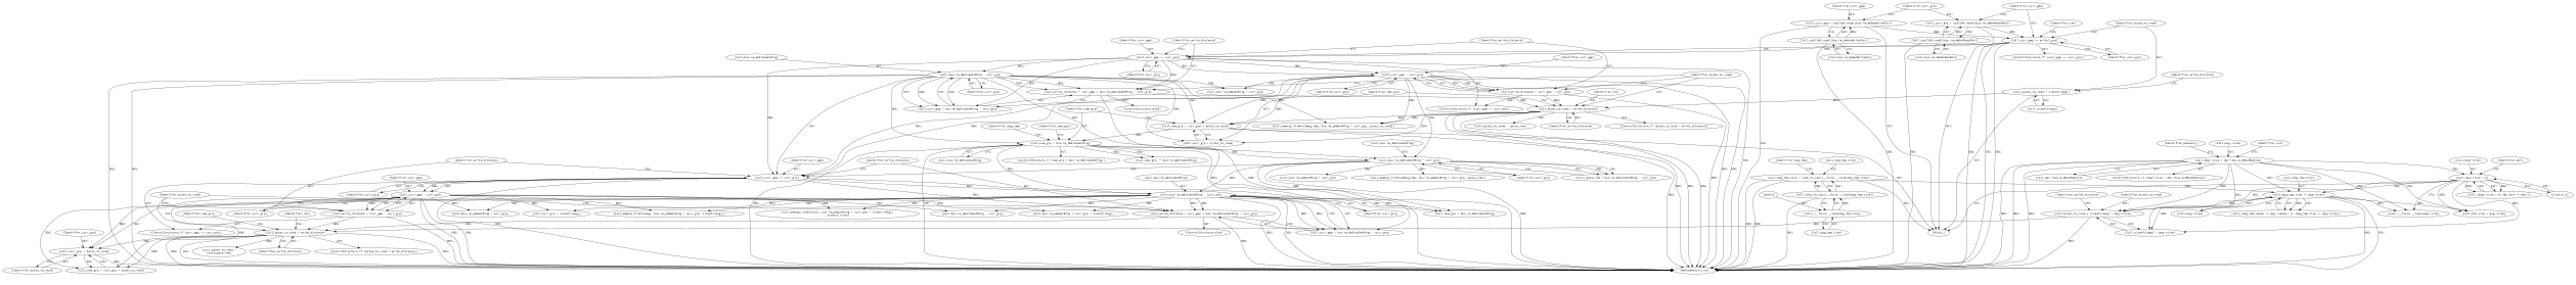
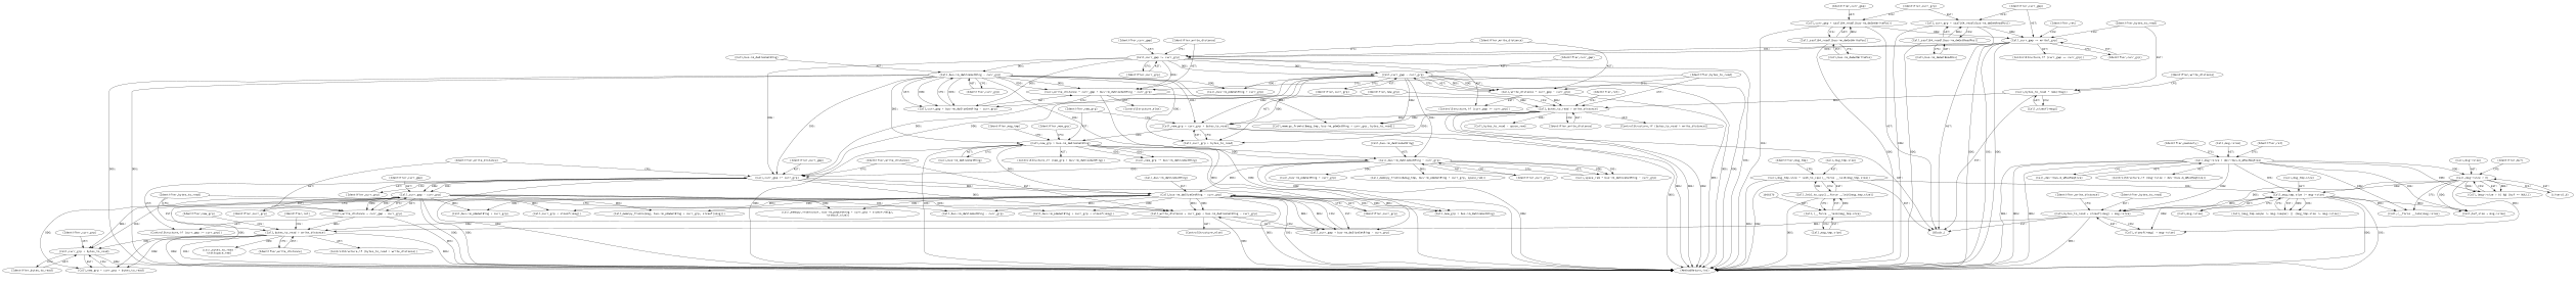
  digraph {
    fontname="Source Code Pro"
    node [fontname="Source Code Pro"]
    edge [fontname="Source Code Pro"]
    n1 [label="(Call,curr_grp + bytes_to_read)"]
    n2 [label="(Identifier,bytes_to_read)"]
    n3 [label="(Call,new_grp = curr_grp + bytes_to_read)"]
    n4 [label="(MethodReturn,int)"]
    n5 [label="(Call,bus->m_dwSizeGetRing - curr_grp)"]
    n6 [label="(Call,write_distance = curr_gwp + bus->m_dwSizeGetRing - curr_grp)"]
    n7 [label="(Call,memcpy_fromio(msg, bus->m_pdwGetRing + curr_grp, sizeof(*msg)))"]
    n8 [label="(Call,bus->m_pdwGetRing + curr_grp)"]
    n9 [label="(Call,new_grp > bus->m_dwSizeGetRing)"]
    n10 [label="(Call,curr_gwp + bus->m_dwSizeGetRing - curr_grp)"]
    n11 [label="(Call,bus->m_dwSizeGetRing - curr_grp)"]
    n12 [label="(Call,bus->m_pdwGetRing + curr_grp + sizeof(*msg))"]
    n13 [label="(Identifier,curr_grp)"]
    n14 [label="(Call,memcpy_fromio(buf, bus->m_pdwGetRing + curr_grp + sizeof(*msg),\n \t\t\t\tbuf_size))"]
    n15 [label="(Call,curr_grp + sizeof(*msg))"]
    n16 [label="(Call,bytes_to_read > write_distance)"]
    n17 [label="(ControlStructure,else)"]
    n18 [label="(Call,new_grp > bus->m_dwSizeGetRing)"]
    n19 [label="(Call,bus->m_dwSizeGetRing - curr_grp)"]
    n20 [label="(Call,new_grp -= bus->m_dwSizeGetRing)"]
    n21 [label="(Call,bus->m_dwSizeGetRing)"]
    n22 [label="(ControlStructure,if (new_grp > bus->m_dwSizeGetRing))"]
    n23 [label="(Call,curr_gwp >= curr_grp)"]
    n24 [label="(Call,space_rem = bus->m_dwSizeGetRing - curr_grp)"]
    n25 [label="(Identifier,curr_grp)"]
    n26 [label="(Call,bus->m_pdwGetRing + curr_grp)"]
    n27 [label="(Call,memcpy_fromio(&msg_tmp, bus->m_pdwGetRing + curr_grp, space_rem))"]
    n28 [label="(Call,new_grp = curr_grp + bytes_to_read)"]
    n29 [label="(Block,)"]
    n30 [label="(Call,curr_grp + bytes_to_read)"]
    n31 [label="(Call,curr_gwp - curr_grp)"]
    n32 [label="(Call,write_distance = curr_gwp - curr_grp)"]
    n33 [label="(Call,bus->m_pdwGetRing + curr_grp)"]
    n34 [label="(Call,memcpy_fromio(&msg_tmp, bus->m_pdwGetRing + curr_grp, bytes_to_read))"]
    n35 [label="(Identifier,curr_grp)"]
    n36 [label="(ControlStructure,if (curr_gwp >= curr_grp))"]
    n37 [label="(Call,bytes_to_read > write_distance)"]
    n38 [label="(Call,curr_gwp - curr_grp)"]
    n39 [label="(ControlStructure,if (curr_gwp >= curr_grp))"]
    n40 [label="(Identifier,curr_grp)"]
    n41 [label="(Call,curr_gwp >= curr_grp)"]
    n42 [label="(Call,bus->m_dwSizeGetRing - curr_grp)"]
    n43 [label="(Call,write_distance = curr_gwp + bus->m_dwSizeGetRing - curr_grp)"]
    n44 [label="(Call,curr_gwp + bus->m_dwSizeGetRing - curr_grp)"]
    n45 [label="(Identifier,curr_grp)"]
    n46 [label="(Identifier,curr_grp)"]
    n47 [label="(ControlStructure,else)"]
    n48 [label="(Call,curr_gwp == writel_grp)"]
    n49 [label="(ControlStructure,if (curr_gwp == curr_grp))"]
    n50 [label="(Identifier,curr_grp)"]
    n51 [label="(Call,curr_gwp = saa7164_readl(bus->m_dwGetWritePos))"]
    n52 [label="(Call,saa7164_readl(bus->m_dwGetWritePos))"]
    n53 [label="(Call,bus->m_dwGetWritePos)"]
    n54 [label="(Call,curr_grp = saa7164_readl(bus->m_dwGetReadPos))"]
    n55 [label="(Call,saa7164_readl(bus->m_dwGetReadPos))"]
    n56 [label="(Call,bus->m_dwGetReadPos)"]
    n57 [label="(Call,bytes_to_read - space_rem)"]
    n58 [label="(Identifier,write_distance)"]
    n59 [label="(ControlStructure,if (bytes_to_read > write_distance))"]
-   n60 [label="(Call,bytes_to_read = sizeof(*msg))"]
+   n60 [label="(Call,bytes_to_read = new(*msg))"]
    n61 [label="(Call,sizeof(*msg))"]
    n62 [label="(Call,write_distance = curr_gwp - curr_grp)"]
    n63 [label="(Identifier,curr_grp)"]
    n64 [label="(ControlStructure,if (bytes_to_read > write_distance))"]
    n65 [label="(Identifier,write_distance)"]
    n66 [label="(Call,bytes_to_read -\n\t\t\t\t\tspace_rem)"]
    n67 [label="(Call,bytes_to_read = sizeof(*msg) + msg->size)"]
    n68 [label="(Call,sizeof(*msg) + msg->size)"]
    n69 [label="(Call,msg->size > dev->bus.m_wMaxReqSize)"]
    n70 [label="(Call,msg_tmp.size != msg->size)"]
    n71 [label="(Call,msg->size > 0)"]
    n72 [label="(Call,dev->bus.m_wMaxReqSize)"]
    n73 [label="(ControlStructure,if (msg->size > dev->bus.m_wMaxReqSize))"]
    n74 [label="(Call,(__force __le16)msg->size)"]
    n75 [label="(Call,buf_size = msg->size)"]
    n76 [label="(Call,msg->size)"]
    n77 [label="(Call,(msg_tmp.seqno != msg->seqno) || (msg_tmp.size != msg->size))"]
    n78 [label="(Call,(msg->size > 0) && (buf == NULL))"]
    n79 [label="(Literal,0)"]
    n80 [label="(Call,msg_tmp.size = le16_to_cpu((__force __le16)msg_tmp.size))"]
    n81 [label="(Call,le16_to_cpu((__force __le16)msg_tmp.size))"]
    n82 [label="(Call,(__force __le16)msg_tmp.size)"]
    n83 [label="(Call,msg_tmp.size)"]
    n84 [label="(Identifier,ret)"]
    n85 [label="(Identifier,ret)"]
    n86 [label="(Identifier,curr_gwp)"]
    n87 [label="(Identifier,write_distance)"]
    n88 [label="(Call,bus->m_dwSizeGetRing)"]
    n89 [label="(Identifier,ret)"]
    n90 [label="(Identifier,write_distance)"]
    n91 [label="(Identifier,msg_tmp)"]
    n92 [label="(Identifier,bytes_to_read)"]
    n93 [label="(Identifier,curr_gwp)"]
    n94 [label="(Identifier,new_grp)"]
    n95 [label="(Identifier,curr_grp)"]
    n96 [label="(Call,msg_tmp.size)"]
    n97 [label="(Identifier,new_grp)"]
    n98 [label="(Identifier,write_distance)"]
    n99 [label="(Call,bus->m_dwSizeGetRing)"]
    n100 [label="(Identifier,new_grp)"]
    n101 [label="(Identifier,ret)"]
    n102 [label="(Identifier,curr_gwp)"]
    n103 [label="(Call,msg_tmp.size)"]
    n104 [label="(Identifier,peekonly)"]
    n105 [label="(Identifier,bytes_to_read)"]
    n106 [label="(Identifier,write_distance)"]
    n107 [label="(Identifier,new_grp)"]
    n108 [label="(Identifier,curr_gwp)"]
    n109 [label="(Identifier,curr_gwp)"]
    n110 [label="(Identifier,curr_gwp)"]
    n111 [label="(Identifier,msg_tmp)"]
    n112 [label="(Call,msg->size)"]
    n113 [label="(Identifier,curr_grp)"]
    n114 [label="(Identifier,bytes_to_read)"]
    n115 [label="(Identifier,write_distance)"]
    n116 [label="(Call,msg->size)"]
    n117 [label="(Identifier,buf)"]
    n118 [label="(Identifier,write_distance)"]
    n119 [label="(Identifier,bytes_to_read)"]
    n120 [label="(Call,bus->m_dwSizeGetRing)"]
    n121 [label=1000370]
    n1 -> n2 [label="CFG: "]
    n1 -> n3 [label="AST: "]
    n1 -> n4 [label="DDG: "]
    n2 -> n1 [label="AST: "]
    n3 -> n1 [label="CFG: "]
    n5 -> n1 [label="DDG: "]
    n5 -> n3 [label="DDG: "]
    n5 -> n4 [label="DDG: "]
    n5 -> n4 [label="DDG: "]
    n5 -> n6 [label="DDG: "]
    n5 -> n6 [label="DDG: "]
    n5 -> n7 [label="DDG: "]
    n5 -> n8 [label="DDG: "]
    n5 -> n9 [label="DDG: "]
    n5 -> n10 [label="AST: "]
    n5 -> n10 [label="DDG: "]
    n5 -> n10 [label="DDG: "]
    n5 -> n11 [label="DDG: "]
    n5 -> n12 [label="DDG: "]
    n5 -> n13 [label="CFG: "]
    n5 -> n14 [label="DDG: "]
    n5 -> n15 [label="DDG: "]
    n6 -> n4 [label="DDG: "]
    n6 -> n10 [label="CFG: "]
    n6 -> n16 [label="DDG: "]
    n6 -> n17 [label="AST: "]
    n10 -> n5 [label="CFG: "]
    n10 -> n6 [label="AST: "]
    n13 -> n5 [label="AST: "]
    n16 -> n1 [label="DDG: "]
    n16 -> n3 [label="DDG: "]
    n16 -> n4 [label="DDG: "]
    n16 -> n4 [label="DDG: "]
    n16 -> n4 [label="DDG: "]
    n16 -> n64 [label="AST: "]
    n16 -> n65 [label="CFG: "]
    n16 -> n66 [label="DDG: "]
    n18 -> n4 [label="DDG: "]
    n18 -> n4 [label="DDG: "]
    n18 -> n4 [label="DDG: "]
    n18 -> n5 [label="DDG: "]
    n18 -> n9 [label="DDG: "]
    n18 -> n19 [label="DDG: "]
    n18 -> n20 [label="DDG: "]
    n18 -> n20 [label="DDG: "]
    n18 -> n21 [label="CFG: "]
    n18 -> n22 [label="AST: "]
    n19 -> n4 [label="DDG: "]
    n19 -> n5 [label="DDG: "]
    n19 -> n9 [label="DDG: "]
    n19 -> n23 [label="DDG: "]
    n19 -> n24 [label="AST: "]
    n19 -> n24 [label="DDG: "]
    n19 -> n24 [label="DDG: "]
    n19 -> n25 [label="CFG: "]
    n19 -> n26 [label="DDG: "]
    n19 -> n27 [label="DDG: "]
    n21 -> n18 [label="AST: "]
    n23 -> n4 [label="DDG: "]
    n23 -> n5 [label="DDG: "]
    n23 -> n6 [label="DDG: "]
    n23 -> n10 [label="DDG: "]
    n23 -> n38 [label="DDG: "]
    n23 -> n38 [label="DDG: "]
    n23 -> n39 [label="AST: "]
    n23 -> n40 [label="CFG: "]
    n24 -> n19 [label="CFG: "]
    n25 -> n19 [label="AST: "]
    n28 -> n4 [label="DDG: "]
    n28 -> n18 [label="DDG: "]
    n28 -> n29 [label="AST: "]
    n28 -> n30 [label="CFG: "]
    n30 -> n28 [label="AST: "]
    n31 -> n4 [label="DDG: "]
    n31 -> n4 [label="DDG: "]
    n31 -> n19 [label="DDG: "]
    n31 -> n23 [label="DDG: "]
    n31 -> n23 [label="DDG: "]
    n31 -> n28 [label="DDG: "]
    n31 -> n30 [label="DDG: "]
    n31 -> n32 [label="AST: "]
    n31 -> n32 [label="DDG: "]
    n31 -> n32 [label="DDG: "]
    n31 -> n33 [label="DDG: "]
    n31 -> n34 [label="DDG: "]
    n31 -> n35 [label="CFG: "]
    n32 -> n4 [label="DDG: "]
    n32 -> n31 [label="CFG: "]
    n32 -> n36 [label="AST: "]
    n32 -> n37 [label="DDG: "]
    n35 -> n31 [label="AST: "]
    n37 -> n4 [label="DDG: "]
    n37 -> n4 [label="DDG: "]
    n37 -> n4 [label="DDG: "]
    n37 -> n28 [label="DDG: "]
    n37 -> n30 [label="DDG: "]
    n37 -> n34 [label="DDG: "]
    n37 -> n57 [label="DDG: "]
    n37 -> n58 [label="CFG: "]
    n37 -> n59 [label="AST: "]
    n38 -> n1 [label="DDG: "]
    n38 -> n3 [label="DDG: "]
    n38 -> n4 [label="DDG: "]
    n38 -> n4 [label="DDG: "]
    n38 -> n7 [label="DDG: "]
    n38 -> n8 [label="DDG: "]
    n38 -> n11 [label="DDG: "]
    n38 -> n12 [label="DDG: "]
    n38 -> n14 [label="DDG: "]
    n38 -> n15 [label="DDG: "]
    n38 -> n62 [label="AST: "]
    n38 -> n62 [label="DDG: "]
    n38 -> n62 [label="DDG: "]
    n38 -> n63 [label="CFG: "]
    n40 -> n23 [label="AST: "]
    n41 -> n4 [label="DDG: "]
    n41 -> n23 [label="DDG: "]
    n41 -> n31 [label="DDG: "]
    n41 -> n31 [label="DDG: "]
    n41 -> n36 [label="AST: "]
    n41 -> n42 [label="DDG: "]
    n41 -> n43 [label="DDG: "]
    n41 -> n44 [label="DDG: "]
    n41 -> n45 [label="CFG: "]
    n42 -> n4 [label="DDG: "]
    n42 -> n4 [label="DDG: "]
    n42 -> n18 [label="DDG: "]
    n42 -> n19 [label="DDG: "]
    n42 -> n23 [label="DDG: "]
    n42 -> n28 [label="DDG: "]
    n42 -> n30 [label="DDG: "]
    n42 -> n33 [label="DDG: "]
    n42 -> n34 [label="DDG: "]
    n42 -> n43 [label="DDG: "]
    n42 -> n43 [label="DDG: "]
    n42 -> n44 [label="AST: "]
    n42 -> n44 [label="DDG: "]
    n42 -> n44 [label="DDG: "]
    n42 -> n46 [label="CFG: "]
    n43 -> n4 [label="DDG: "]
    n43 -> n37 [label="DDG: "]
    n43 -> n44 [label="CFG: "]
    n43 -> n47 [label="AST: "]
    n44 -> n42 [label="CFG: "]
    n44 -> n43 [label="AST: "]
    n45 -> n41 [label="AST: "]
    n46 -> n42 [label="AST: "]
    n48 -> n4 [label="DDG: "]
    n48 -> n4 [label="DDG: "]
    n48 -> n4 [label="DDG: "]
    n48 -> n41 [label="DDG: "]
    n48 -> n41 [label="DDG: "]
    n48 -> n49 [label="AST: "]
    n48 -> n50 [label="CFG: "]
    n50 -> n48 [label="AST: "]
    n51 -> n4 [label="DDG: "]
    n51 -> n29 [label="AST: "]
    n51 -> n48 [label="DDG: "]
    n51 -> n52 [label="CFG: "]
    n52 -> n4 [label="DDG: "]
    n52 -> n51 [label="AST: "]
    n52 -> n51 [label="DDG: "]
    n52 -> n53 [label="CFG: "]
    n53 -> n52 [label="AST: "]
+   n54 -> n4 [label="DDG: "]
    n54 -> n29 [label="AST: "]
    n54 -> n48 [label="DDG: "]
    n54 -> n55 [label="CFG: "]
    n55 -> n4 [label="DDG: "]
    n55 -> n54 [label="AST: "]
    n55 -> n54 [label="DDG: "]
    n55 -> n56 [label="CFG: "]
    n56 -> n55 [label="AST: "]
    n58 -> n37 [label="AST: "]
    n60 -> n29 [label="AST: "]
    n60 -> n37 [label="DDG: "]
    n60 -> n61 [label="CFG: "]
    n61 -> n60 [label="AST: "]
    n62 -> n4 [label="DDG: "]
    n62 -> n16 [label="DDG: "]
    n62 -> n38 [label="CFG: "]
    n62 -> n39 [label="AST: "]
    n63 -> n38 [label="AST: "]
    n65 -> n16 [label="AST: "]
    n67 -> n4 [label="DDG: "]
    n67 -> n16 [label="DDG: "]
-   n71 -> n29 [label="AST: "]
+   n67 -> n29 [label="AST: "]
    n67 -> n68 [label="CFG: "]
    n68 -> n67 [label="AST: "]
    n69 -> n4 [label="DDG: "]
    n69 -> n4 [label="DDG: "]
    n69 -> n4 [label="DDG: "]
    n69 -> n67 [label="DDG: "]
-   n69 -> n68 [label="DDG: "]
+   n69 -> n78 [label="DDG: "]
    n69 -> n70 [label="DDG: "]
    n69 -> n71 [label="DDG: "]
    n69 -> n72 [label="CFG: "]
    n69 -> n73 [label="AST: "]
    n69 -> n74 [label="DDG: "]
    n69 -> n75 [label="DDG: "]
    n70 -> n4 [label="DDG: "]
    n70 -> n4 [label="DDG: "]
    n70 -> n67 [label="DDG: "]
    n70 -> n68 [label="DDG: "]
    n70 -> n74 [label="DDG: "]
    n70 -> n75 [label="DDG: "]
    n70 -> n76 [label="CFG: "]
    n70 -> n77 [label="AST: "]
    n70 -> n77 [label="DDG: "]
    n70 -> n77 [label="DDG: "]
    n71 -> n67 [label="DDG: "]
    n71 -> n68 [label="DDG: "]
    n71 -> n70 [label="DDG: "]
    n71 -> n74 [label="CFG: "]
    n71 -> n75 [label="DDG: "]
    n71 -> n78 [label="AST: "]
    n71 -> n78 [label="DDG: "]
    n71 -> n78 [label="DDG: "]
    n71 -> n79 [label="CFG: "]
    n72 -> n69 [label="AST: "]
    n76 -> n70 [label="AST: "]
    n77 -> n70 [label="CFG: "]
    n78 -> n71 [label="CFG: "]
    n79 -> n71 [label="AST: "]
    n80 -> n4 [label="DDG: "]
    n80 -> n4 [label="DDG: "]
    n80 -> n29 [label="AST: "]
    n80 -> n70 [label="DDG: "]
    n80 -> n81 [label="CFG: "]
    n81 -> n4 [label="DDG: "]
    n81 -> n80 [label="AST: "]
    n81 -> n80 [label="DDG: "]
    n81 -> n82 [label="CFG: "]
    n82 -> n81 [label="AST: "]
    n82 -> n81 [label="DDG: "]
    n82 -> n83 [label="CFG: "]
    n83 -> n82 [label="AST: "]
    n84 -> n16 [label="CFG: "]
    n85 -> n48 [label="CFG: "]
    n86 -> n23 [label="AST: "]
    n87 -> n32 [label="AST: "]
    n87 -> n41 [label="CFG: "]
    n88 -> n5 [label="AST: "]
    n89 -> n69 [label="CFG: "]
    n90 -> n6 [label="AST: "]
    n90 -> n23 [label="CFG: "]
    n91 -> n18 [label="CFG: "]
    n92 -> n48 [label="CFG: "]
    n92 -> n60 [label="AST: "]
    n93 -> n31 [label="AST: "]
    n94 -> n28 [label="AST: "]
    n94 -> n37 [label="CFG: "]
    n95 -> n51 [label="CFG: "]
    n95 -> n54 [label="AST: "]
    n96 -> n80 [label="AST: "]
    n97 -> n16 [label="CFG: "]
    n98 -> n60 [label="CFG: "]
    n99 -> n19 [label="AST: "]
    n100 -> n18 [label="AST: "]
    n100 -> n28 [label="CFG: "]
    n101 -> n37 [label="CFG: "]
    n102 -> n38 [label="AST: "]
    n103 -> n70 [label="AST: "]
    n104 -> n69 [label="CFG: "]
    n105 -> n32 [label="CFG: "]
    n105 -> n37 [label="AST: "]
    n105 -> n43 [label="CFG: "]
    n106 -> n67 [label="CFG: "]
    n107 -> n18 [label="CFG: "]
    n108 -> n51 [label="AST: "]
    n109 -> n48 [label="AST: "]
    n109 -> n54 [label="CFG: "]
    n110 -> n41 [label="AST: "]
    n111 -> n80 [label="CFG: "]
    n112 -> n71 [label="AST: "]
    n113 -> n1 [label="AST: "]
    n114 -> n6 [label="CFG: "]
    n114 -> n16 [label="AST: "]
    n114 -> n62 [label="CFG: "]
    n115 -> n41 [label="CFG: "]
    n115 -> n43 [label="AST: "]
    n116 -> n69 [label="AST: "]
    n117 -> n71 [label="CFG: "]
    n118 -> n23 [label="CFG: "]
    n118 -> n62 [label="AST: "]
    n119 -> n67 [label="AST: "]
    n120 -> n42 [label="AST: "]
    n121 -> n82 [label="AST: "]
  }
